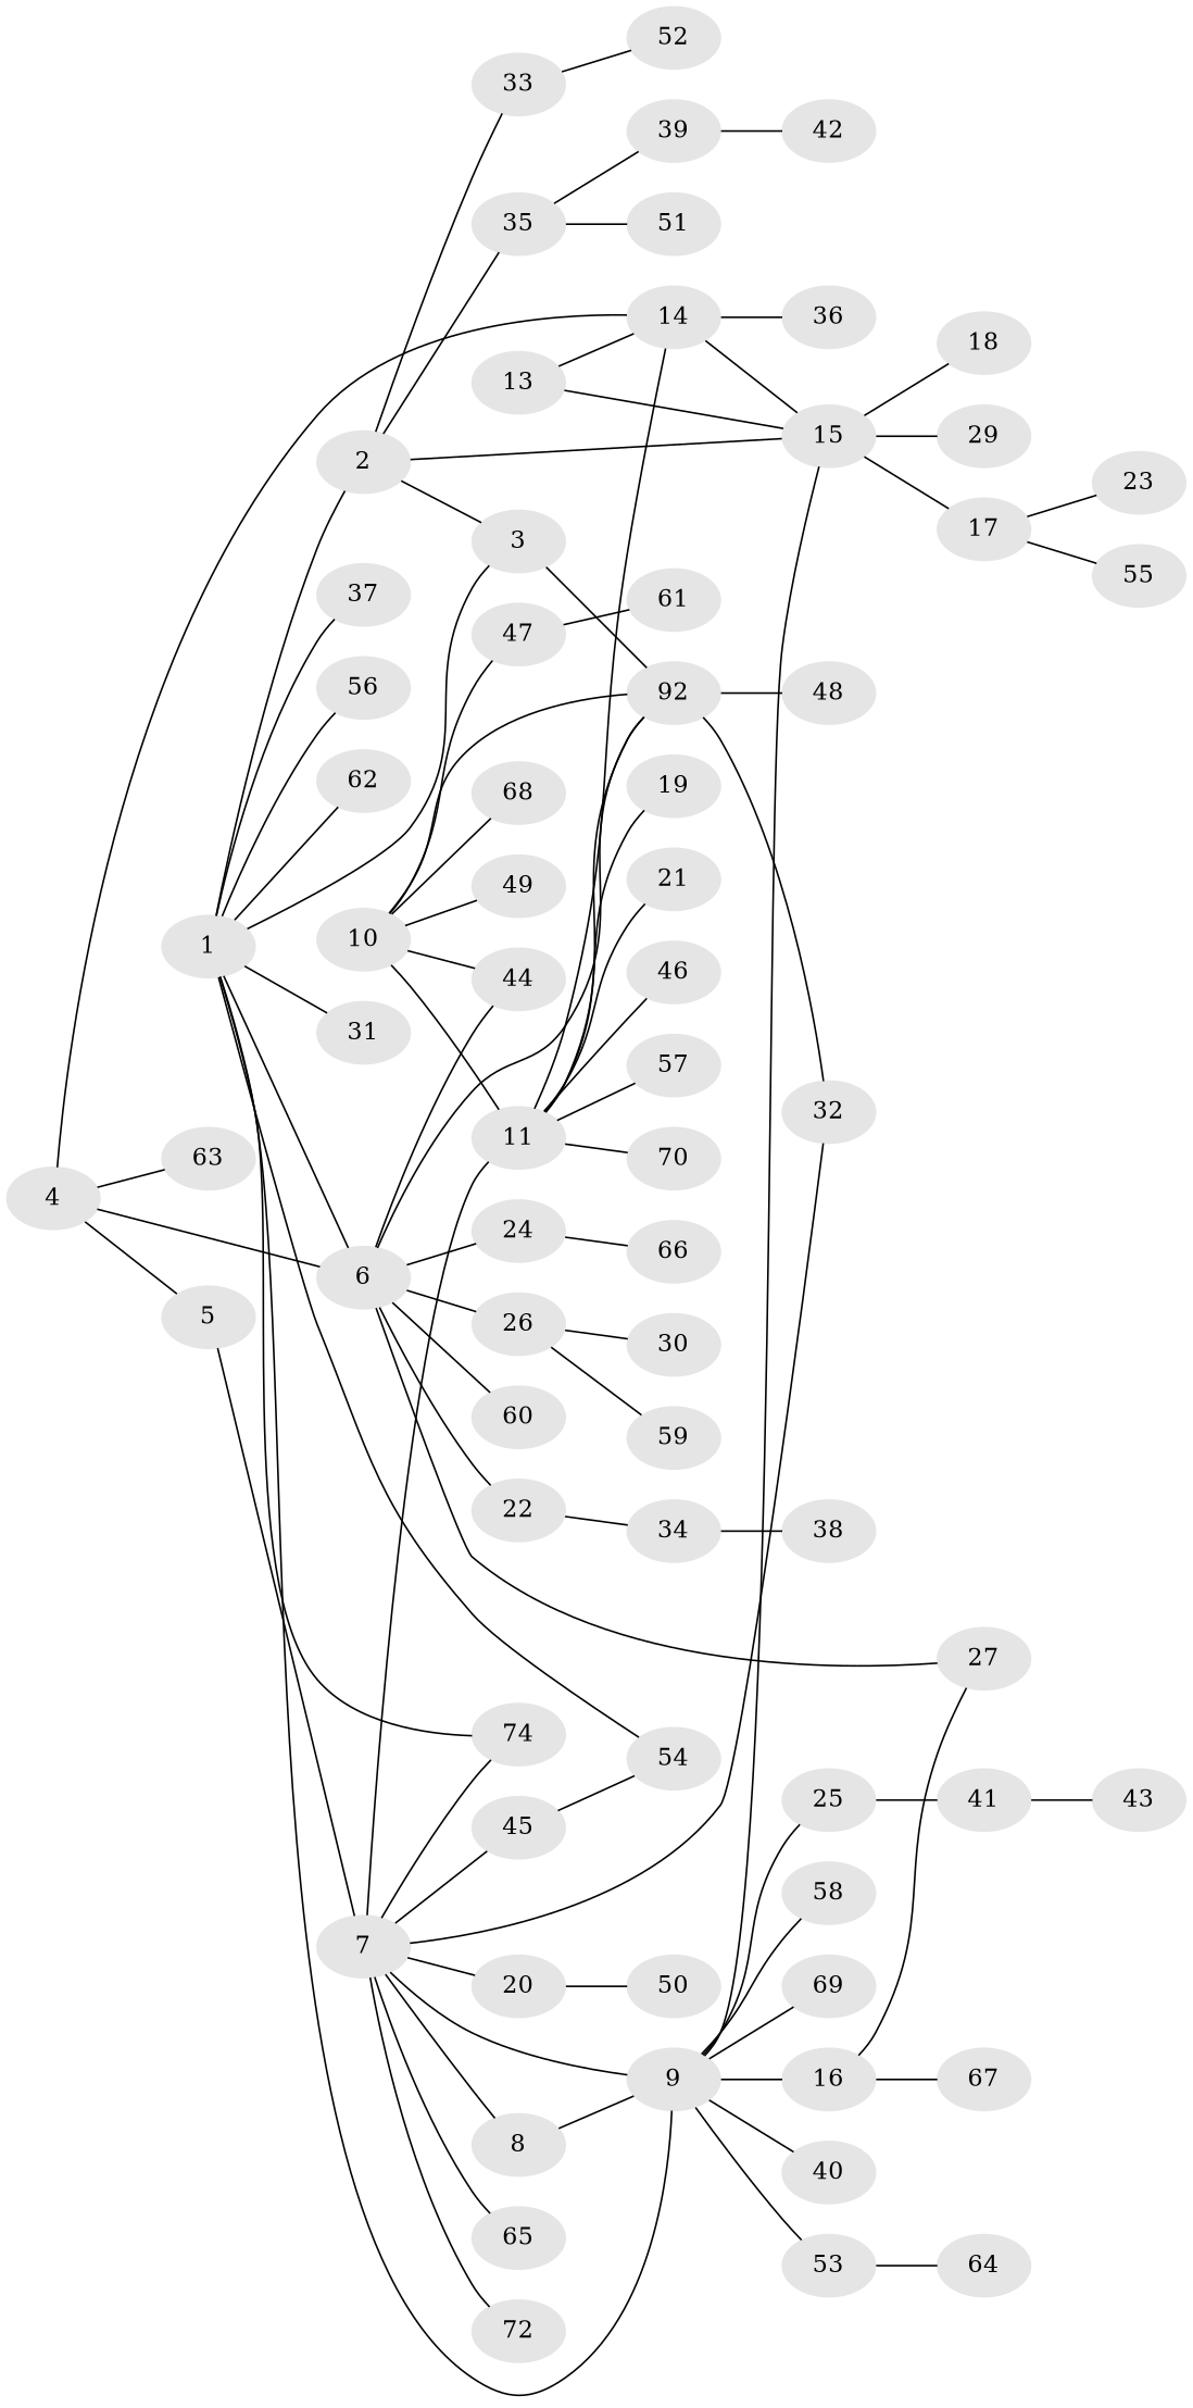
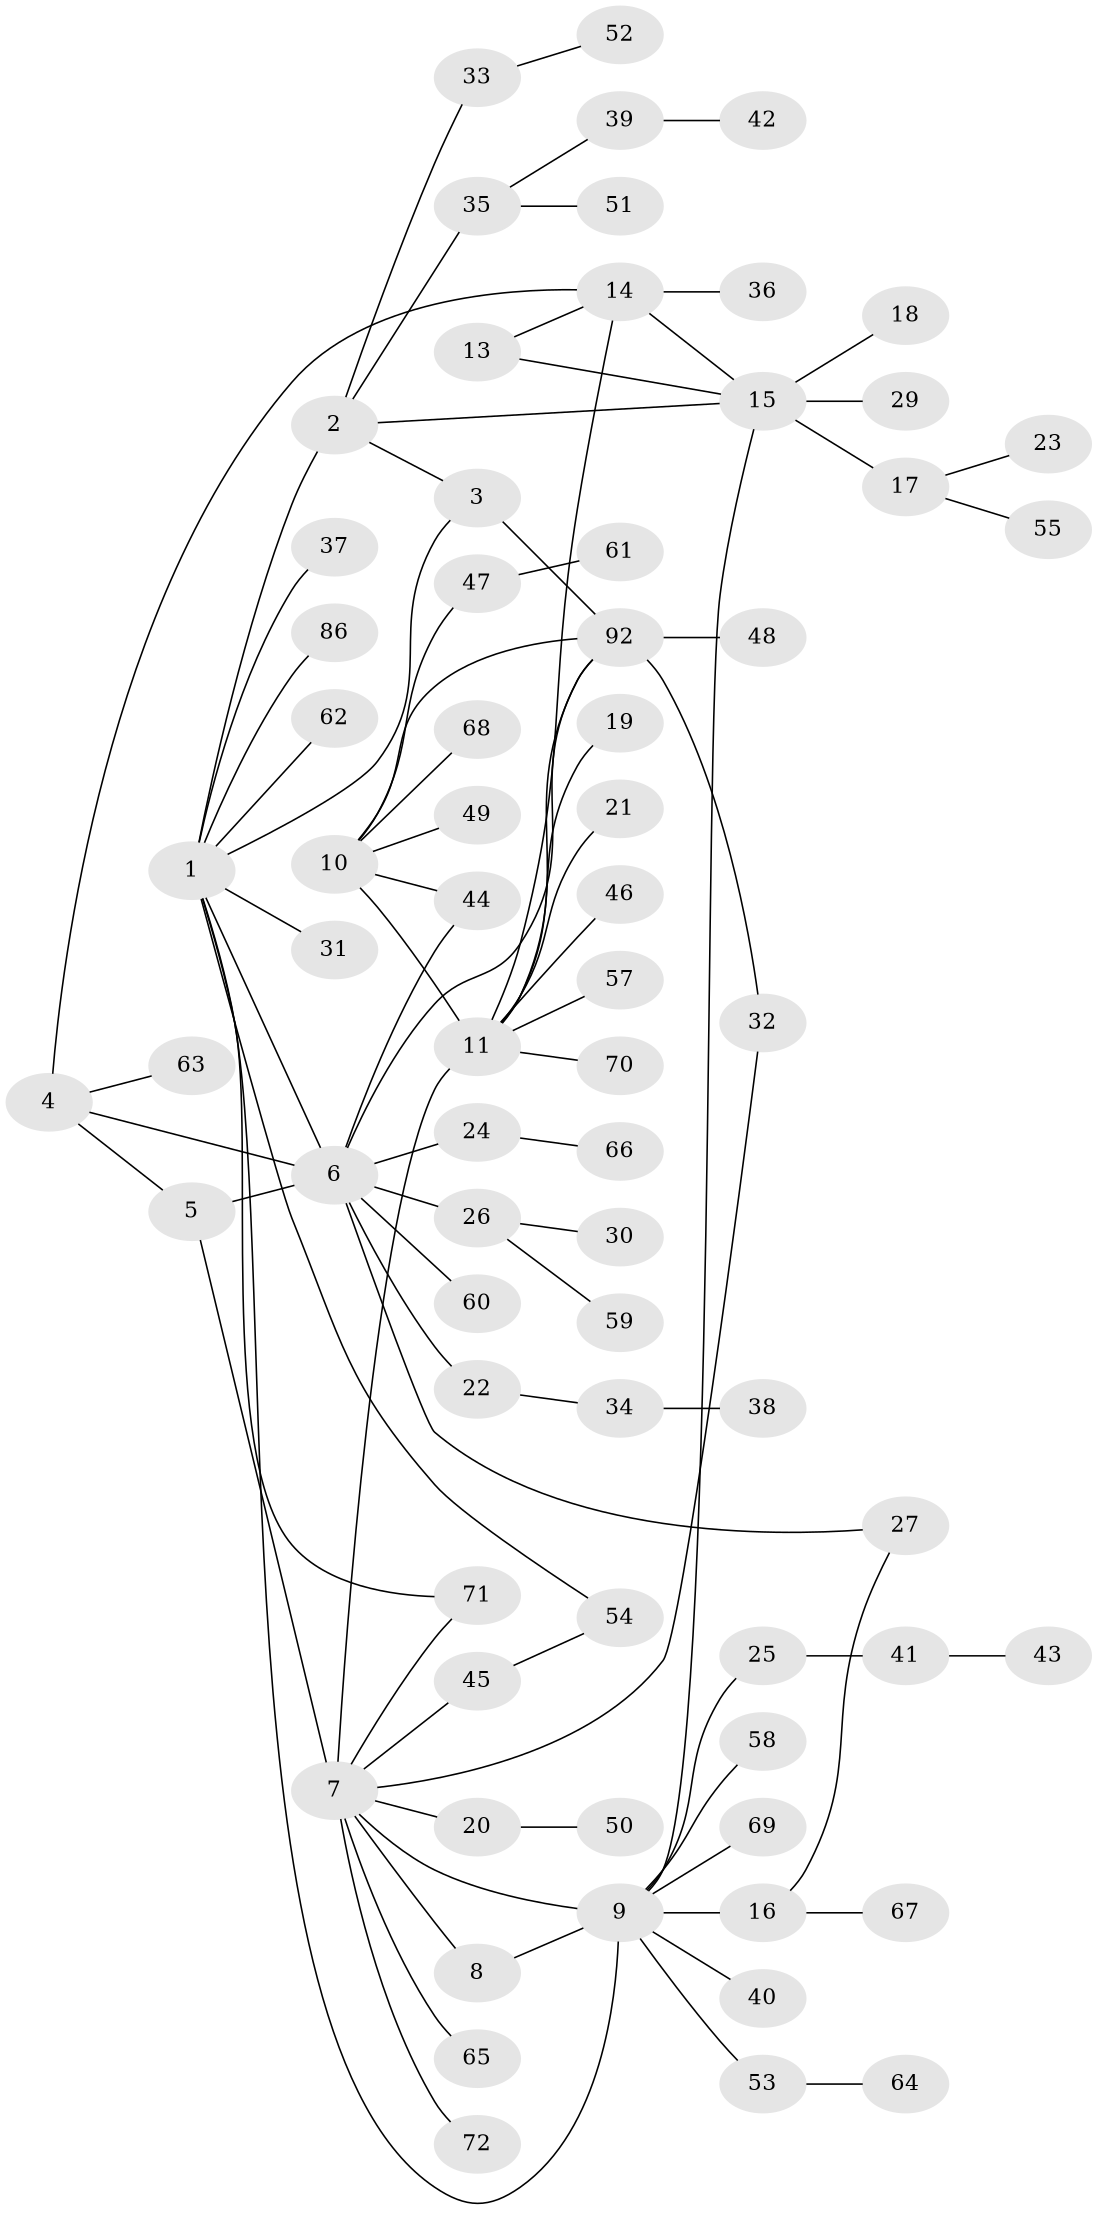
  graph {
    rankdir=LR
    node [color=gray90 style=filled]
    1
    2
    3
    6
    9
    31
    37
    54
-   56
+   56 [label=86]
    62
-   71 [label=74]
+   71
    15
    33
    35
    n15 [label=92]
    22
    24
    26
    27
    44
    60
    16
    25
    40
    53
    58
    69
    17
    18
    29
    52
    39
    51
    32
    48
    4
    5
    14
    63
    7
    36
    8
    11
    20
    45
    65
    72
    34
    66
    30
    59
    19
    21
    46
    57
    70
    50
    67
    41
    64
    10
    47
    49
    68
    61
    13
    23
    55
    38
    43
    42
    1 -- 2
    1 -- 3
    1 -- 6
    1 -- 9
    1 -- 31
    1 -- 37
    1 -- 54
    1 -- 56
    1 -- 62
    1 -- 71
    2 -- 3
    2 -- 15
    2 -- 33
    2 -- 35
    3 -- n15
    6 -- n15
    6 -- 22
    6 -- 24
    6 -- 26
    6 -- 27
    6 -- 44
    6 -- 60
    9 -- 15
    9 -- 16
    9 -- 25
    9 -- 40
    9 -- 53
    9 -- 58
    9 -- 69
    15 -- 17
    15 -- 18
    15 -- 29
    33 -- 52
    35 -- 39
    35 -- 51
    n15 -- 32
    n15 -- 48
    22 -- 34
    24 -- 66
    26 -- 30
    26 -- 59
    16 -- 27
    16 -- 67
    25 -- 41
    53 -- 64
    17 -- 23
    17 -- 55
    39 -- 42
    4 -- 6
    4 -- 5
    4 -- 14
    4 -- 63
+   5 -- 6
    5 -- 7
    14 -- 15
    14 -- 36
    7 -- 9
    7 -- 71
    7 -- 32
    7 -- 8
    7 -- 11
    7 -- 20
    7 -- 45
    7 -- 65
    7 -- 72
    8 -- 9
    11 -- n15
    11 -- 14
    11 -- 19
    11 -- 21
    11 -- 46
    11 -- 57
    11 -- 70
    20 -- 50
    45 -- 54
    34 -- 38
    41 -- 43
    10 -- n15
    10 -- 44
    10 -- 11
    10 -- 47
    10 -- 49
    10 -- 68
    47 -- 61
    13 -- 15
    13 -- 14
  }
